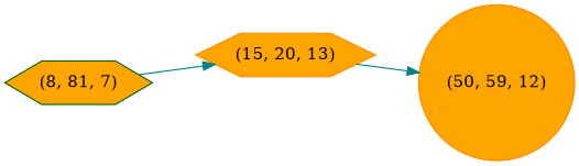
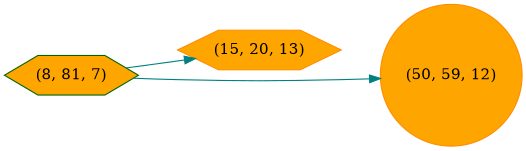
  digraph {
    rankdir=LR
    node [color=darkorange fillcolor=orange shape=hexagon style=filled]
    edge [color=teal]
    "(8, 81, 7)" [color=darkgreen]
    "(15, 20, 13)"
    "(50, 59, 12)" [shape=circle]
    "(8, 81, 7)" -> "(15, 20, 13)"
-   "(15, 20, 13)" -> "(50, 59, 12)"
+   "(8, 81, 7)" -> "(50, 59, 12)"
  }
